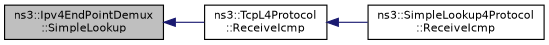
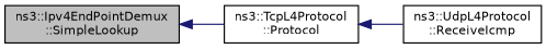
  digraph {
    rankdir=LR
    node [color=black fillcolor=white fontname=Helvetica fontsize=10 shape=record style=filled]
    edge [color=midnightblue dir=back fontname=Helvetica fontsize=10 labelfontname=Helvetica labelfontsize=10 style=solid]
    n1 [fillcolor=grey75 fontcolor=black height=0.2 label="ns3::Ipv4EndPointDemux\l::SimpleLookup" width=0.4]
-   n2 [height=0.2 label="ns3::TcpL4Protocol\l::ReceiveIcmp" width=0.4]
-   n3 [height=0.2 label="ns3::SimpleLookup4Protocol\l::ReceiveIcmp" width=0.4]
+   n2 [height=0.2 label="ns3::TcpL4Protocol\l::Protocol" width=0.4]
+   n3 [height=0.2 label="ns3::UdpL4Protocol\l::ReceiveIcmp" width=0.4]
    n1 -> n2
    n2 -> n3
  }
